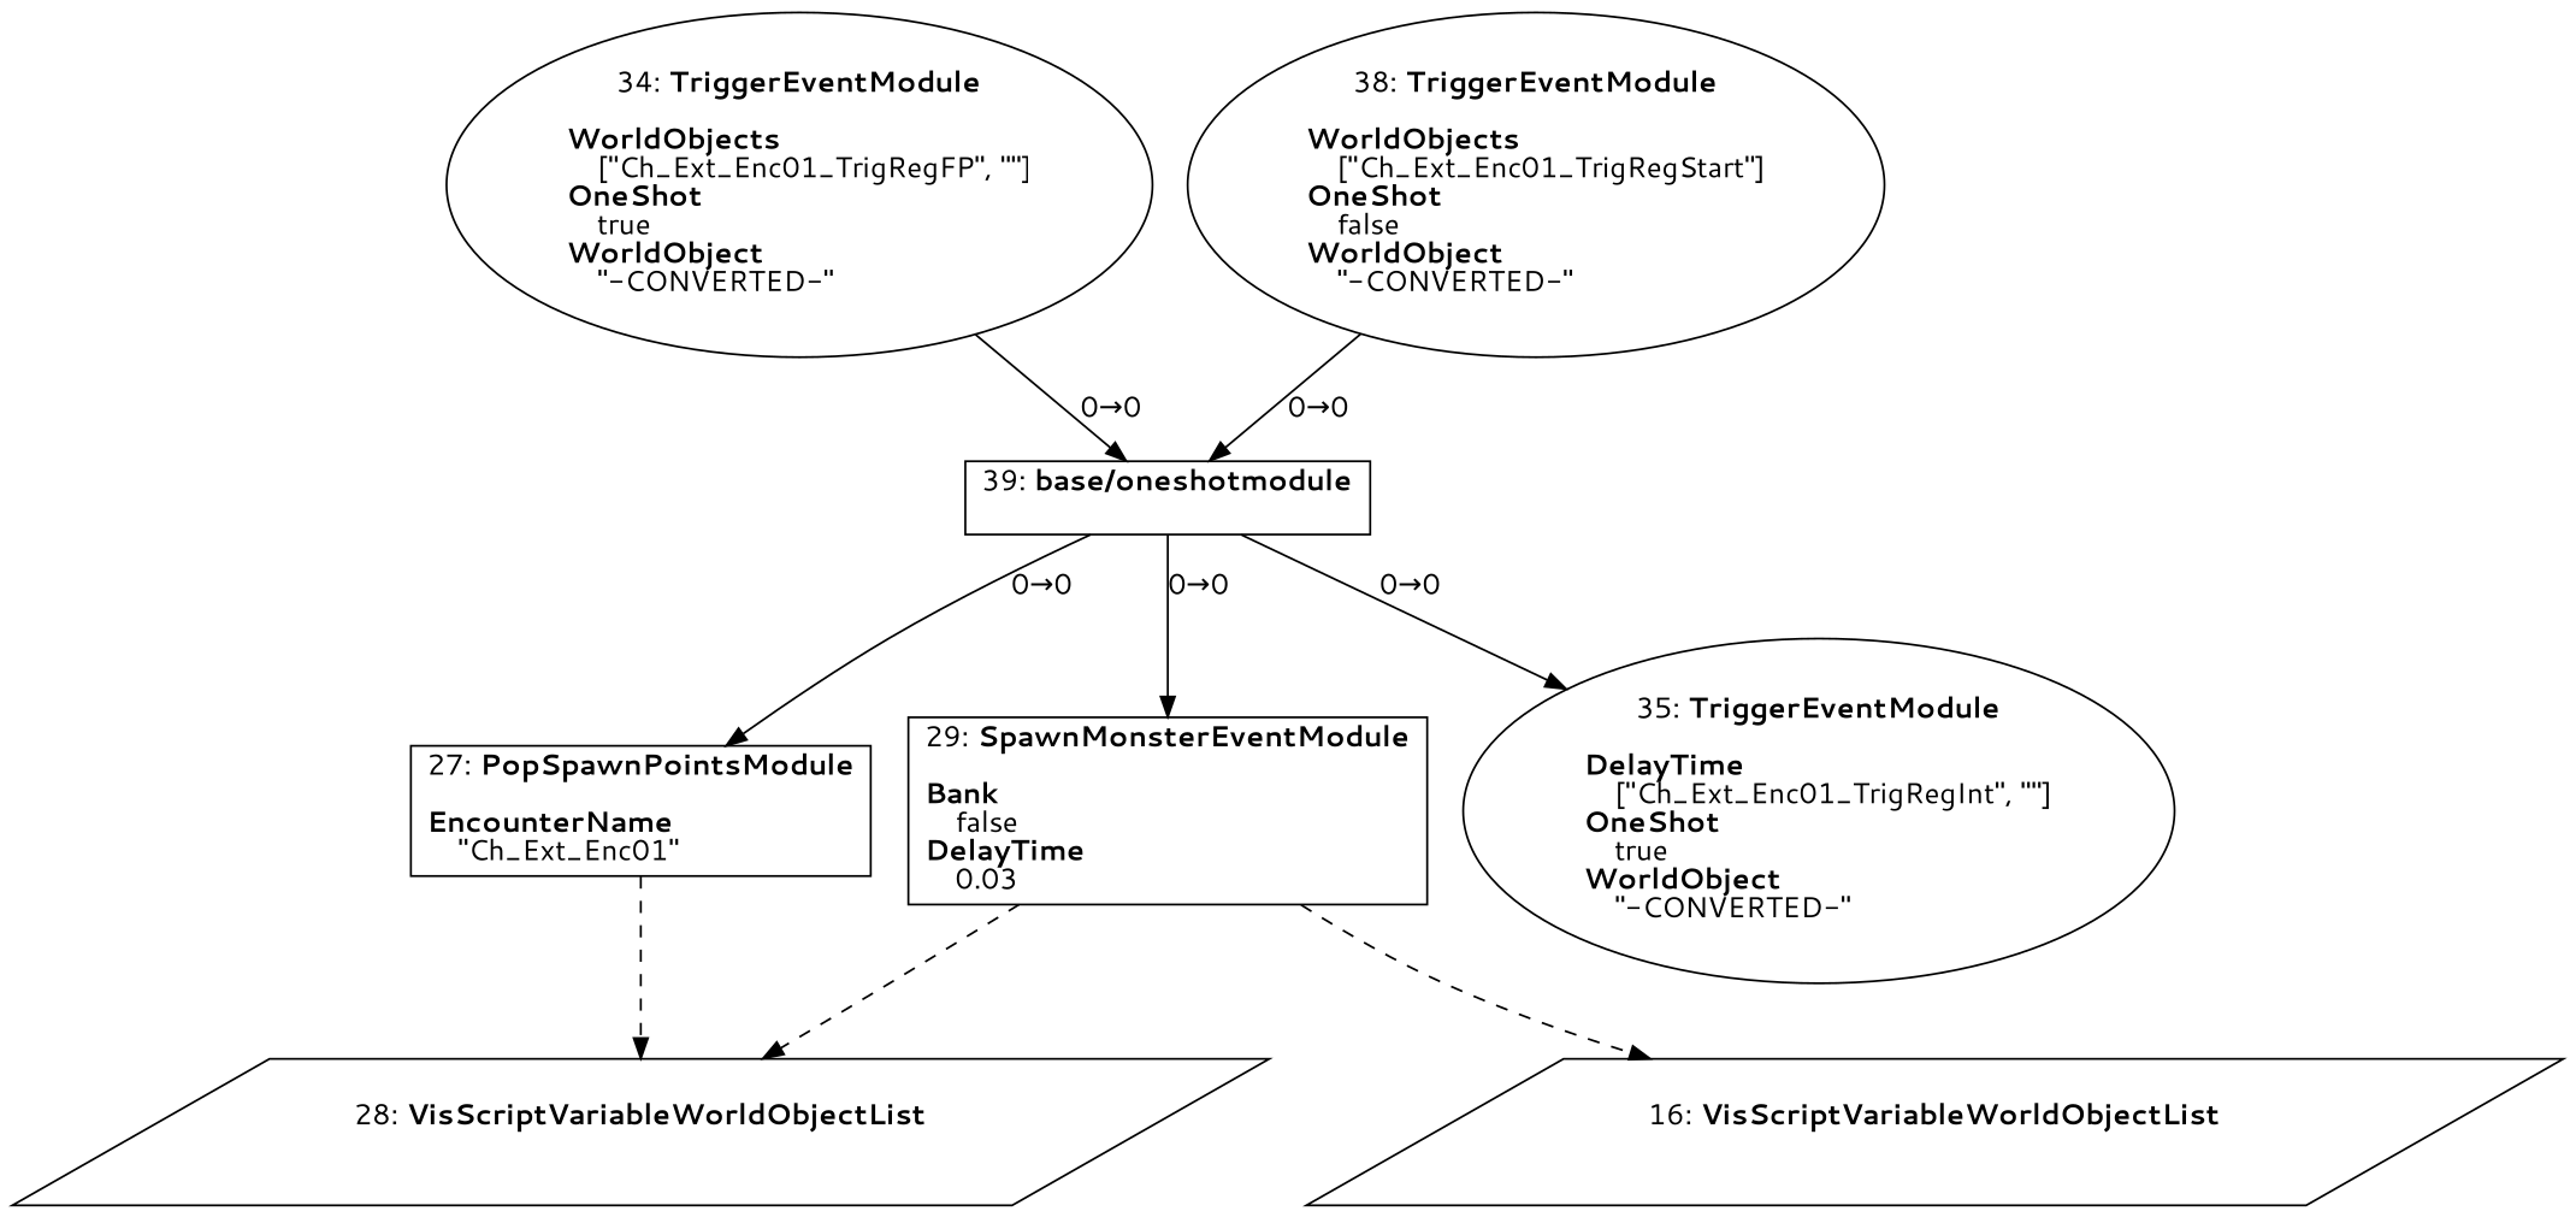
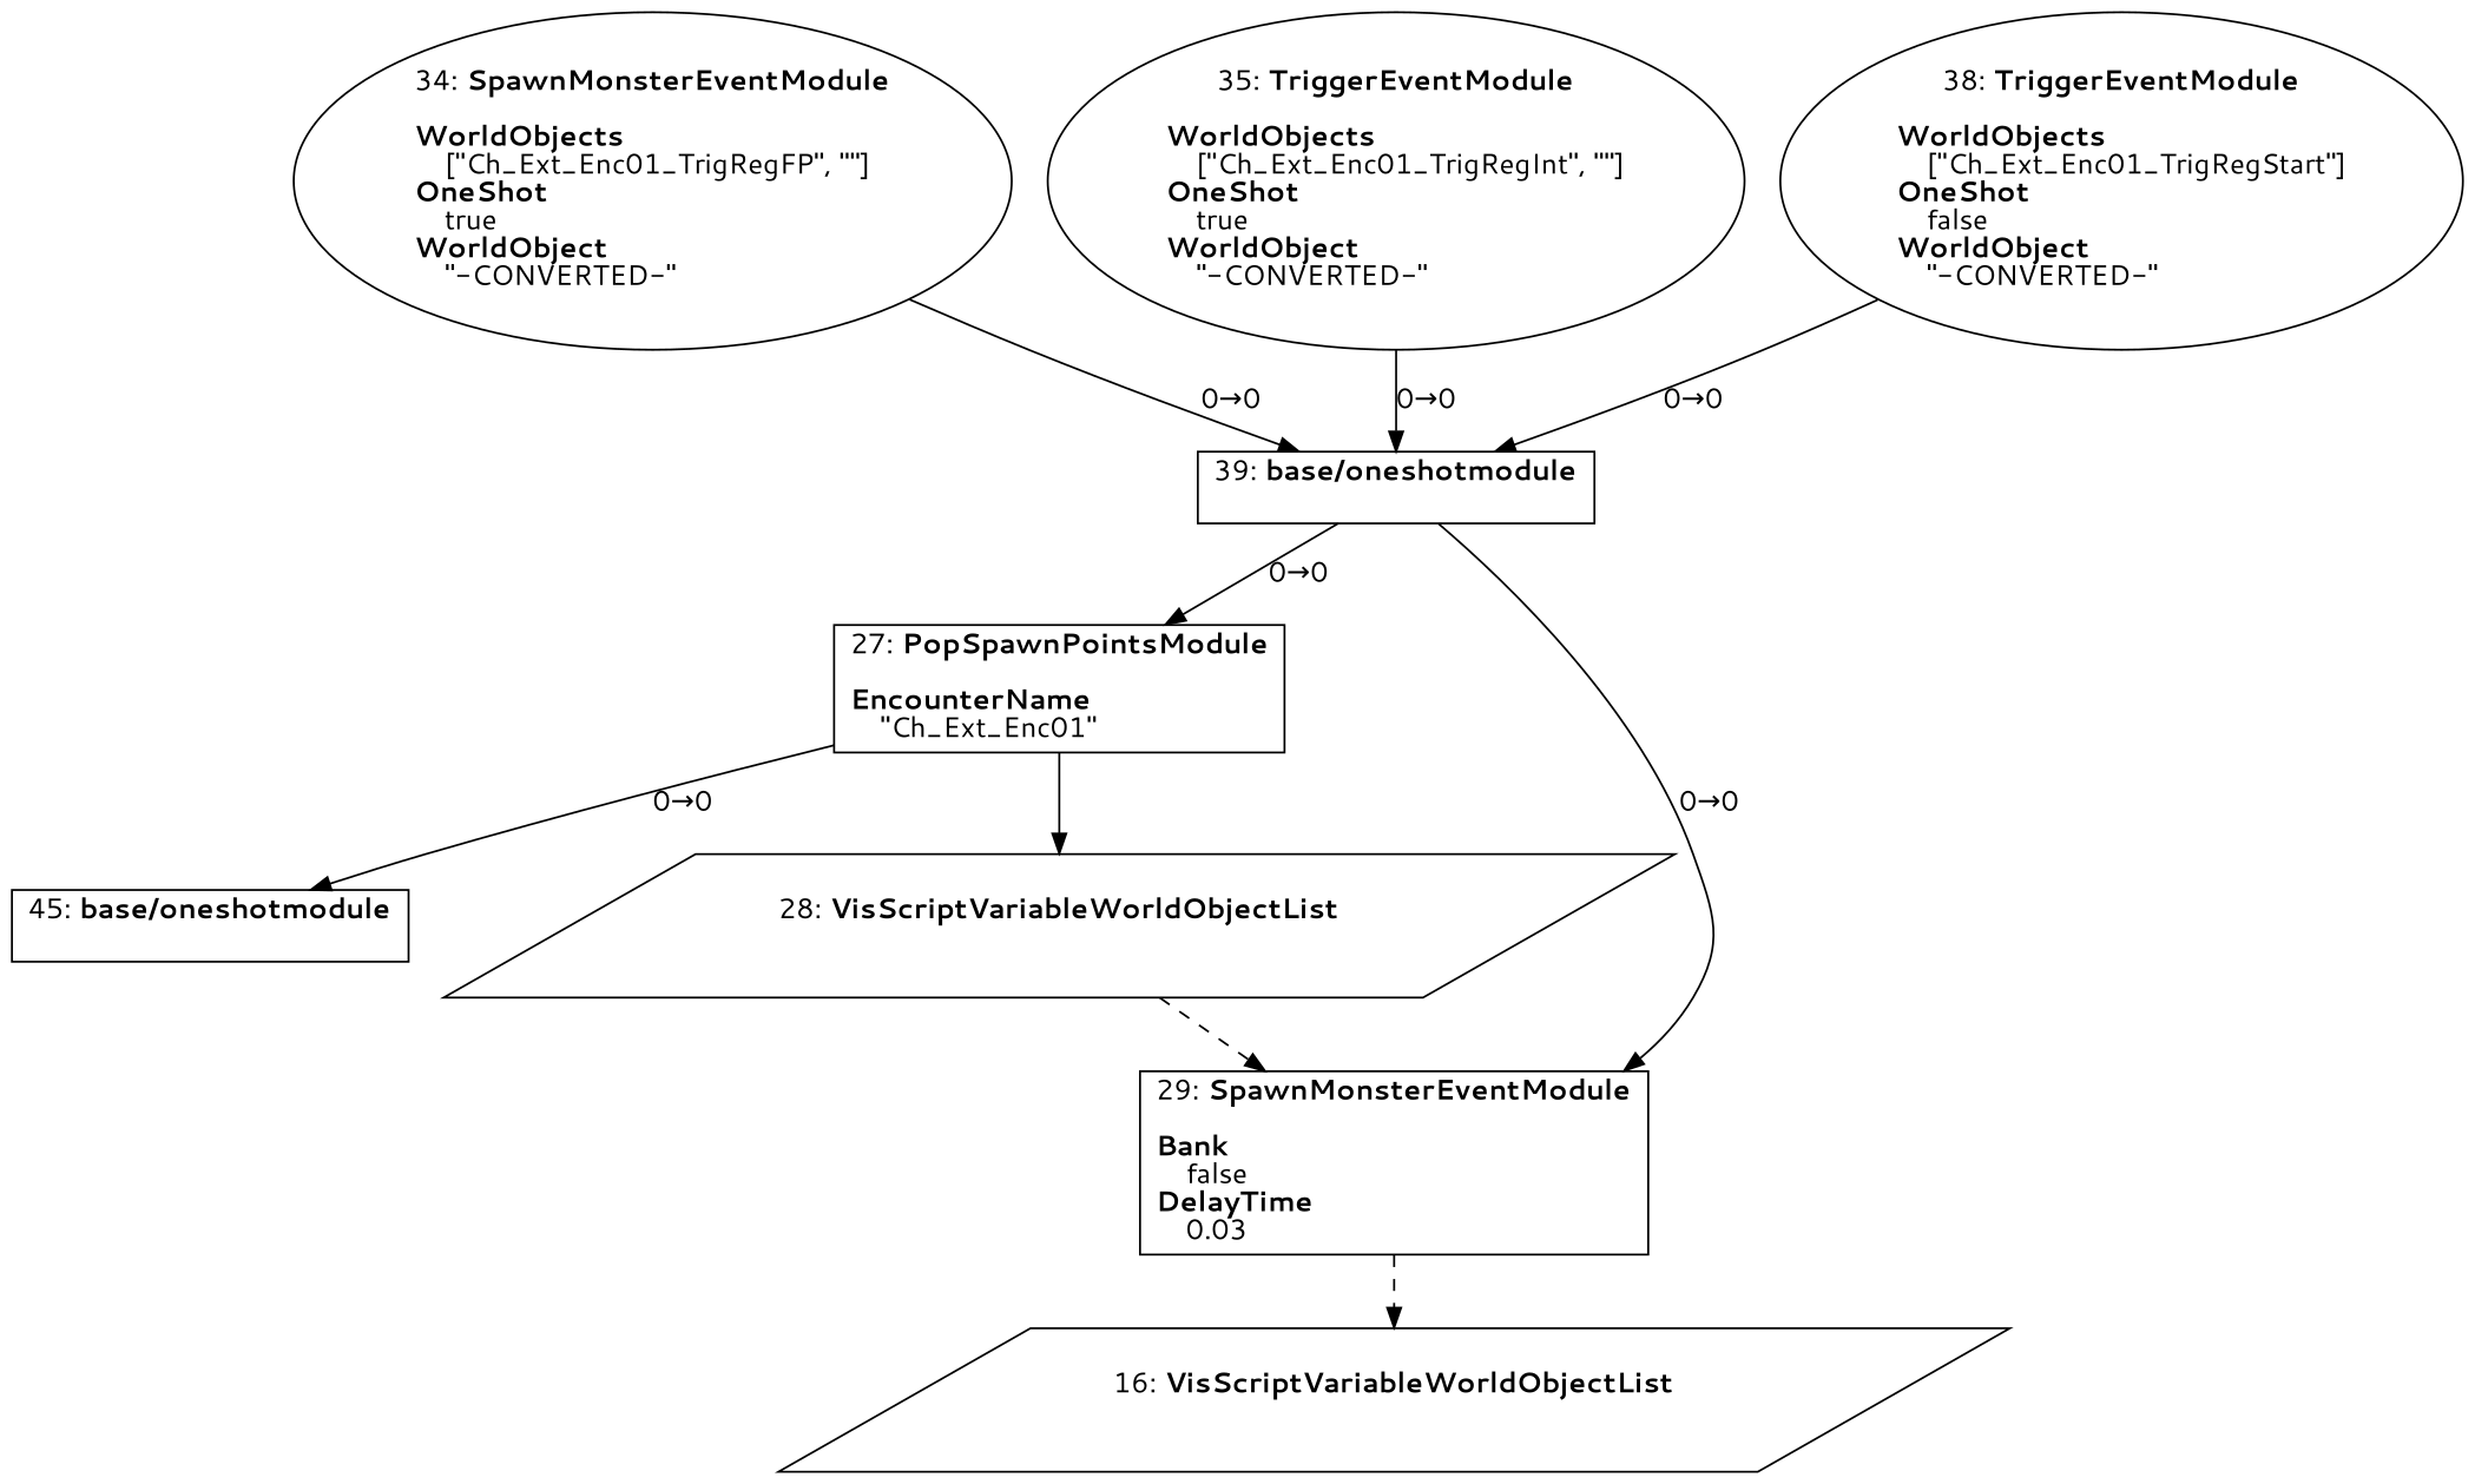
  digraph {
    fontname="Segoe UI"
    splines=spline
    node [fontname="Segoe UI" shape=box]
    edge [fontname="Segoe UI"]
    n1 [label=<16: <b>VisScriptVariableWorldObjectList</b><br/><br/>> shape=parallelogram]
    n2 [label=<27: <b>PopSpawnPointsModule</b><br/><br/><b>EncounterName</b><br align="left"/>    &quot;Ch_Ext_Enc01&quot;<br align="left"/>>]
+   n3 [label=<45: <b>base/oneshotmodule</b><br/><br/>>]
    n4 [label=<28: <b>VisScriptVariableWorldObjectList</b><br/><br/>> shape=parallelogram]
    n5 [label=<29: <b>SpawnMonsterEventModule</b><br/><br/><b>Bank</b><br align="left"/>    false<br align="left"/><b>DelayTime</b><br align="left"/>    0.03<br align="left"/>>]
-   n6 [label=<34: <b>TriggerEventModule</b><br/><br/><b>WorldObjects</b><br align="left"/>    [&quot;Ch_Ext_Enc01_TrigRegFP&quot;, &quot;&quot;]<br align="left"/><b>OneShot</b><br align="left"/>    true<br align="left"/><b>WorldObject</b><br align="left"/>    &quot;-CONVERTED-&quot;<br align="left"/>> shape=oval]
+   n6 [label=<34: <b>SpawnMonsterEventModule</b><br/><br/><b>WorldObjects</b><br align="left"/>    [&quot;Ch_Ext_Enc01_TrigRegFP&quot;, &quot;&quot;]<br align="left"/><b>OneShot</b><br align="left"/>    true<br align="left"/><b>WorldObject</b><br align="left"/>    &quot;-CONVERTED-&quot;<br align="left"/>> shape=oval]
    n7 [label=<39: <b>base/oneshotmodule</b><br/><br/>>]
-   n8 [label=<35: <b>TriggerEventModule</b><br/><br/><b>DelayTime</b><br align="left"/>    [&quot;Ch_Ext_Enc01_TrigRegInt&quot;, &quot;&quot;]<br align="left"/><b>OneShot</b><br align="left"/>    true<br align="left"/><b>WorldObject</b><br align="left"/>    &quot;-CONVERTED-&quot;<br align="left"/>> shape=oval]
+   n8 [label=<35: <b>TriggerEventModule</b><br/><br/><b>WorldObjects</b><br align="left"/>    [&quot;Ch_Ext_Enc01_TrigRegInt&quot;, &quot;&quot;]<br align="left"/><b>OneShot</b><br align="left"/>    true<br align="left"/><b>WorldObject</b><br align="left"/>    &quot;-CONVERTED-&quot;<br align="left"/>> shape=oval]
    n9 [label=<38: <b>TriggerEventModule</b><br/><br/><b>WorldObjects</b><br align="left"/>    [&quot;Ch_Ext_Enc01_TrigRegStart&quot;]<br align="left"/><b>OneShot</b><br align="left"/>    false<br align="left"/><b>WorldObject</b><br align="left"/>    &quot;-CONVERTED-&quot;<br align="left"/>> shape=oval]
-   n2 -> n4 [style=dashed]
-   n5 -> n4 [style=dashed]
+   n2 -> n3 [label="0→0"]
+   n2 -> n4 [style=solid]
+   n4 -> n5 [style=dashed]
    n5 -> n1 [style=dashed]
    n6 -> n7 [label="0→0"]
    n7 -> n2 [label="0→0"]
    n7 -> n5 [label="0→0"]
-   n7 -> n8 [label="0→0"]
+   n8 -> n7 [label="0→0"]
    n9 -> n7 [label="0→0"]
  }
